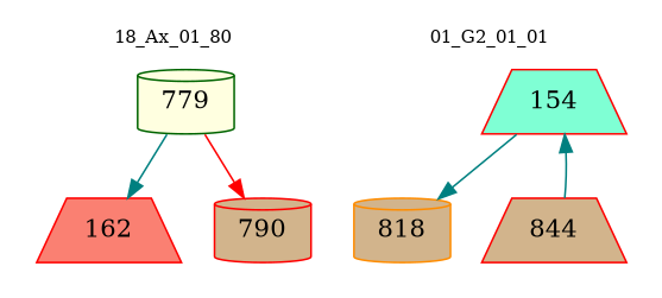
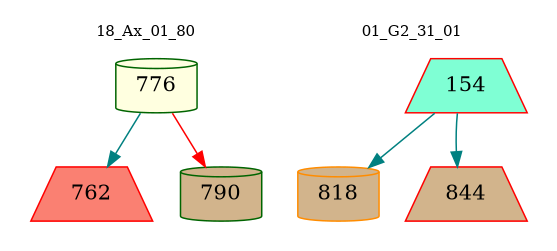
  digraph {
    node [color=red fillcolor=tan shape=cylinder style=filled]
    edge [color=teal]
-   n1 [color=darkgreen fillcolor=lightyellow label=779]
-   n2 [fillcolor=salmon label=162 shape=trapezium]
-   n3 [label=790]
+   n1 [color=darkgreen fillcolor=lightyellow label=776]
+   n2 [fillcolor=salmon label=762 shape=trapezium]
+   n3 [color=darkgreen label=790]
    n4 [fillcolor=aquamarine label=154 shape=trapezium]
    n5 [color=darkorange label=818]
    n6 [label=844 shape=trapezium]
    subgraph cluster_1 {
      color=white
      fontsize=10
      label="18_Ax_01_80"
      n1
      n2
      n3
    }
    subgraph cluster_2 {
      color=white
      fontsize=10
-     label="01_G2_01_01"
+     label="01_G2_31_01"
      n4
      n5
      n6
    }
    n1 -> n2
    n1 -> n3 [color=red]
    n4 -> n5
-   n6 -> n4
+   n4 -> n6
  }
